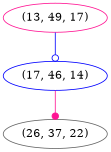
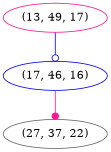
  digraph {
    n1 [color=deeppink label="(13, 49, 17)"]
-   "(17, 46, 14)" [color=blue]
-   "(26, 37, 22)" [color=gray40]
+   "(17, 46, 14)" [color=blue label="(17, 46, 16)"]
+   "(26, 37, 22)" [color=gray40 label="(27, 37, 22)"]
    n1 -> "(17, 46, 14)" [arrowhead=odot color=blue]
    "(17, 46, 14)" -> "(26, 37, 22)" [arrowhead=dot color=deeppink]
  }
